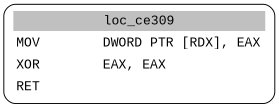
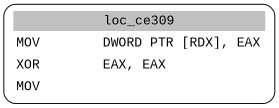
  digraph {
-   n1 [fontname="Courier New" label=<<table border="0" cellborder="0" cellpadding="3"><tr><td align="center" colspan="2" bgcolor="grey">loc_ce309</td></tr><tr><td align="left">MOV        DWORD PTR [RDX], EAX</td></tr><tr><td align="left">XOR        EAX, EAX</td></tr><tr><td align="left">RET        </td></tr></table>> shape=Mrecord]
+   n1 [fontname="Courier New" label=<<table border="0" cellborder="0" cellpadding="3"><tr><td align="center" colspan="2" bgcolor="grey">loc_ce309</td></tr><tr><td align="left">MOV        DWORD PTR [RDX], EAX</td></tr><tr><td align="left">XOR        EAX, EAX</td></tr><tr><td align="left">MOV        </td></tr></table>> shape=Mrecord]
  }
